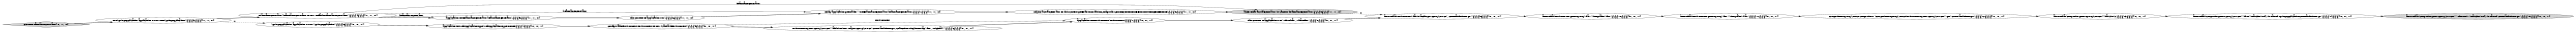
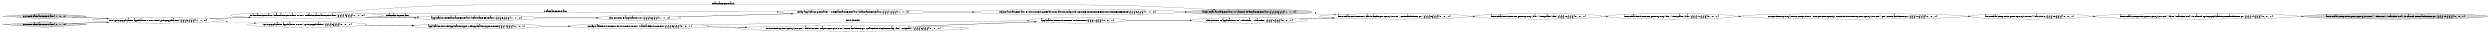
  digraph {
    rankdir=LR
    node [fillcolor=white shape=ellipse style=filled]
    edge [style=bold]
    n1 [label="TestSpringApplication application = new TestSpringApplication()@@@3@@@['1', '1', '0']"]
    n2 [label="BeanNameGenerator beanNameGenerator = new DefaultBeanNameGenerator()@@@4@@@['1', '1', '0']"]
    n3 [label="SpringApplication application = new SpringApplication()@@@3@@@['0', '0', '1']"]
    n4 [fillcolor=lightgray label="assertThat(actualGenerator).isSameAs(beanNameGenerator)@@@9@@@['1', '1', '0']"]
    n5 [label="verify(application.getLoader()).setBeanNameGenerator(beanNameGenerator)@@@7@@@['1', '1', '0']"]
    n6 [label="application.setBeanNameGenerator(beanNameGenerator)@@@5@@@['1', '1', '0']"]
    n7 [label="application.setWebApplicationType(WebApplicationType.NONE)@@@4@@@['0', '0', '1']"]
    n8 [label="assertThat(environment).has(matchingPropertySource(,\"commandLineArgs\"))@@@9@@@['0', '0', '1']"]
    n9 [label="assertThat(environment.getProperty(\"bar\")).isEqualTo(\"foo\")@@@10@@@['0', '0', '1']"]
    n10 [label="Object actualGenerator = this.context.getBean(AnnotationConfigUtils.CONFIGURATION_BEAN_NAME_GENERATOR)@@@8@@@['1', '1', '0']"]
    n11 [label="this.context = application.run()@@@6@@@['1', '1', '0']"]
    n12 [label="ConfigurableEnvironment environment = new StandardEnvironment()@@@5@@@['0', '0', '1']"]
    n13 [label="application.setEnvironment(environment)@@@7@@@['0', '0', '1']"]
    n14 [label="environment.getPropertySources().addFirst(new MapPropertySource(\"commandLineArgs\",Collections.singletonMap(\"foo\",\"original\")))@@@6@@@['0', '0', '1']"]
    n15 [label="CompositePropertySource composite = (CompositePropertySource)environment.getPropertySources().get(\"commandLineArgs\")@@@12@@@['0', '0', '1']"]
    n16 [label="assertThat(composite.getPropertySources()).hasSize(2)@@@13@@@['0', '0', '1']"]
    n17 [label="assertThat(composite.getPropertySources()).first().matches(null,\"is named springApplicationCommandLineArgs\")@@@14@@@['0', '0', '1']"]
    n18 [label="this.context = application.run(\"--foo=bar\",\"--bar=foo\")@@@8@@@['0', '0', '1']"]
    n19 [label="assertThat(environment.getProperty(\"foo\")).isEqualTo(\"bar\")@@@11@@@['0', '0', '1']"]
    n20 [fillcolor=lightgray label="assertThat(composite.getPropertySources()).element(1).matches(null,\"is named commandLineArgs\")@@@15@@@['0', '0', '1']"]
+   n21 [fillcolor=lightgray label="customBeanNameGenerator['1', '0', '0']" shape=diamond]
    n22 [fillcolor=lightgray label="customBeanNameGenerator['0', '1', '0']" shape=diamond]
    n1 -> n2
    n1 -> n3 [label=0 style=dashed]
    n2 -> n4 [label=beanNameGenerator style=solid]
    n2 -> n5 [label=beanNameGenerator style=solid]
    n2 -> n6 [label=beanNameGenerator style=solid]
    n2 -> n6
    n3 -> n7
    n4 -> n8 [label=0 style=dashed]
    n5 -> n10
    n6 -> n11
    n7 -> n12
    n8 -> n9
    n9 -> n19
    n10 -> n4
    n11 -> n5
    n12 -> n13 [label=environment style=solid]
    n12 -> n14
    n13 -> n18
    n14 -> n13
    n15 -> n16
    n16 -> n17
    n17 -> n20
    n18 -> n8
    n19 -> n15
+   n21 -> n1
    n22 -> n1
  }
